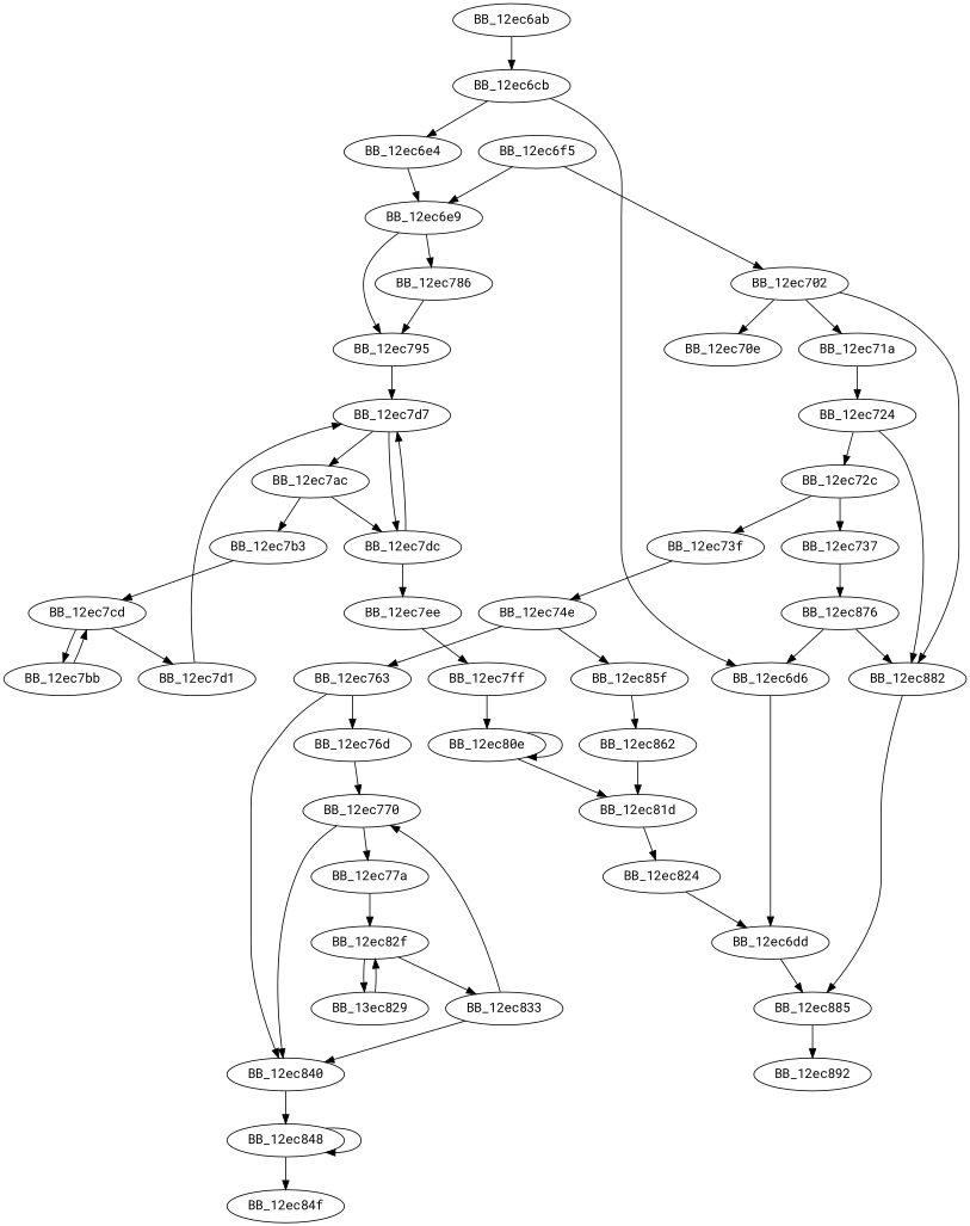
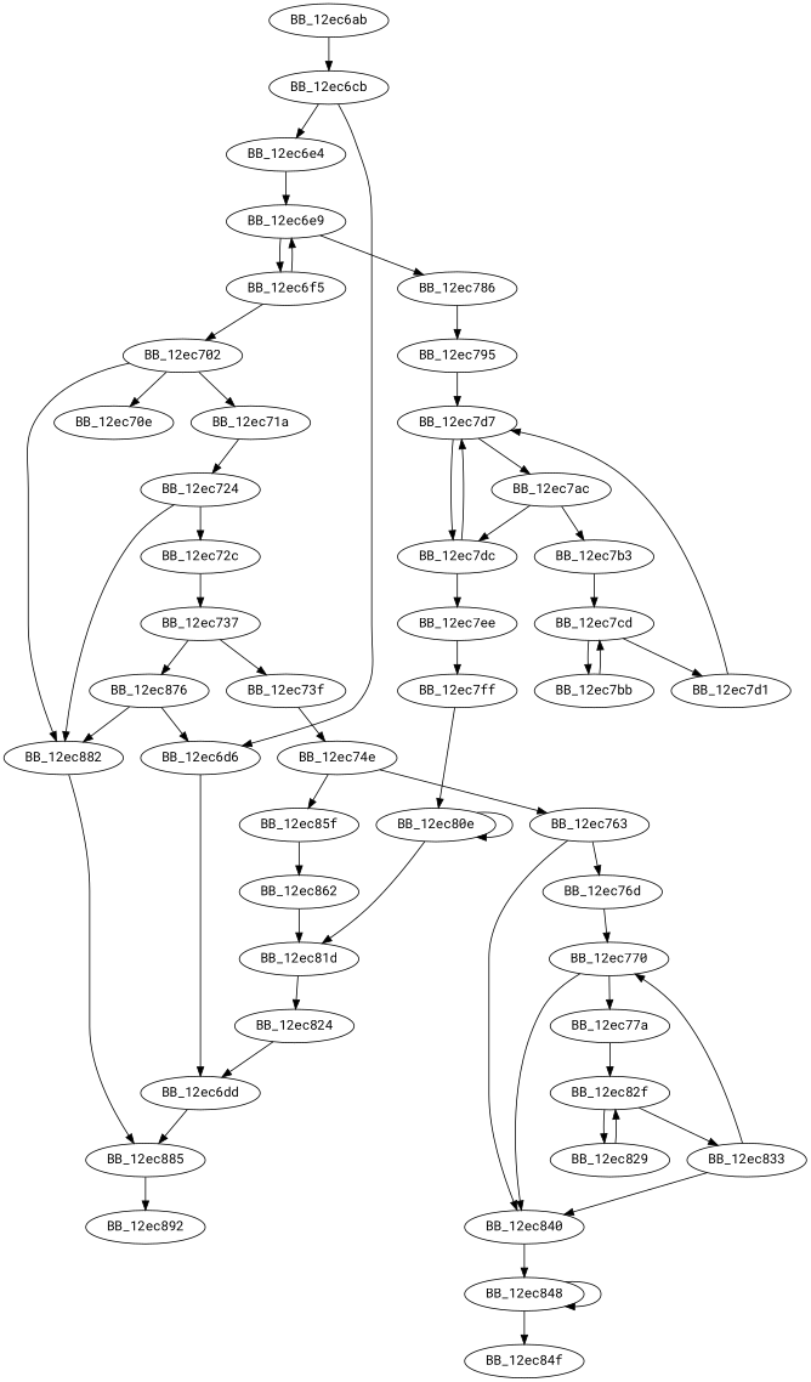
  digraph {
    fontname="Roboto Mono"
    node [fontname="Roboto Mono"]
    edge [fontname="Roboto Mono"]
    BB_12ec6ab
    BB_12ec6cb
    BB_12ec6d6
    BB_12ec6e4
    BB_12ec6dd
    BB_12ec6e9
    BB_12ec885
    BB_12ec6f5
    BB_12ec786
    BB_12ec892
    BB_12ec702
    BB_12ec795
    BB_12ec70e
    BB_12ec882
    BB_12ec71a
    BB_12ec7d7
    BB_12ec724
    BB_12ec72c
    BB_12ec737
    BB_12ec73f
    BB_12ec876
    BB_12ec74e
    BB_12ec763
    BB_12ec85f
    BB_12ec76d
    BB_12ec840
    BB_12ec862
    BB_12ec770
    BB_12ec848
    BB_12ec81d
    BB_12ec77a
    BB_12ec84f
    BB_12ec82f
-   BB_12ec829 [label=BB_13ec829]
+   BB_12ec829
    BB_12ec833
    BB_12ec7ac
    BB_12ec7dc
    BB_12ec7b3
    BB_12ec7ee
    BB_12ec7cd
    BB_12ec7bb
    BB_12ec7d1
    BB_12ec7ff
    BB_12ec80e
    BB_12ec824
    BB_12ec6ab -> BB_12ec6cb
    BB_12ec6cb -> BB_12ec6d6
    BB_12ec6cb -> BB_12ec6e4
    BB_12ec6d6 -> BB_12ec6dd
    BB_12ec6e4 -> BB_12ec6e9
    BB_12ec6dd -> BB_12ec885
-   BB_12ec6e9 -> BB_12ec795
+   BB_12ec6e9 -> BB_12ec6f5
    BB_12ec6e9 -> BB_12ec786
    BB_12ec885 -> BB_12ec892
    BB_12ec6f5 -> BB_12ec6e9
    BB_12ec6f5 -> BB_12ec702
    BB_12ec786 -> BB_12ec795
    BB_12ec702 -> BB_12ec70e
    BB_12ec702 -> BB_12ec882
    BB_12ec702 -> BB_12ec71a
    BB_12ec795 -> BB_12ec7d7
    BB_12ec882 -> BB_12ec885
    BB_12ec71a -> BB_12ec724
    BB_12ec7d7 -> BB_12ec7ac
    BB_12ec7d7 -> BB_12ec7dc
    BB_12ec724 -> BB_12ec882
    BB_12ec724 -> BB_12ec72c
    BB_12ec72c -> BB_12ec737
-   BB_12ec72c -> BB_12ec73f
+   BB_12ec737 -> BB_12ec73f
    BB_12ec737 -> BB_12ec876
    BB_12ec73f -> BB_12ec74e
    BB_12ec876 -> BB_12ec6d6
    BB_12ec876 -> BB_12ec882
    BB_12ec74e -> BB_12ec763
    BB_12ec74e -> BB_12ec85f
    BB_12ec763 -> BB_12ec76d
    BB_12ec763 -> BB_12ec840
    BB_12ec85f -> BB_12ec862
    BB_12ec76d -> BB_12ec770
    BB_12ec840 -> BB_12ec848
    BB_12ec862 -> BB_12ec81d
    BB_12ec770 -> BB_12ec840
    BB_12ec770 -> BB_12ec77a
    BB_12ec848 -> BB_12ec848
    BB_12ec848 -> BB_12ec84f
    BB_12ec81d -> BB_12ec824
    BB_12ec77a -> BB_12ec82f
    BB_12ec82f -> BB_12ec829
    BB_12ec82f -> BB_12ec833
    BB_12ec829 -> BB_12ec82f
    BB_12ec833 -> BB_12ec840
    BB_12ec833 -> BB_12ec770
    BB_12ec7ac -> BB_12ec7dc
    BB_12ec7ac -> BB_12ec7b3
    BB_12ec7dc -> BB_12ec7d7
    BB_12ec7dc -> BB_12ec7ee
    BB_12ec7b3 -> BB_12ec7cd
    BB_12ec7ee -> BB_12ec7ff
    BB_12ec7cd -> BB_12ec7bb
    BB_12ec7cd -> BB_12ec7d1
    BB_12ec7bb -> BB_12ec7cd
    BB_12ec7d1 -> BB_12ec7d7
    BB_12ec7ff -> BB_12ec80e
    BB_12ec80e -> BB_12ec81d
    BB_12ec80e -> BB_12ec80e
    BB_12ec824 -> BB_12ec6dd
  }
